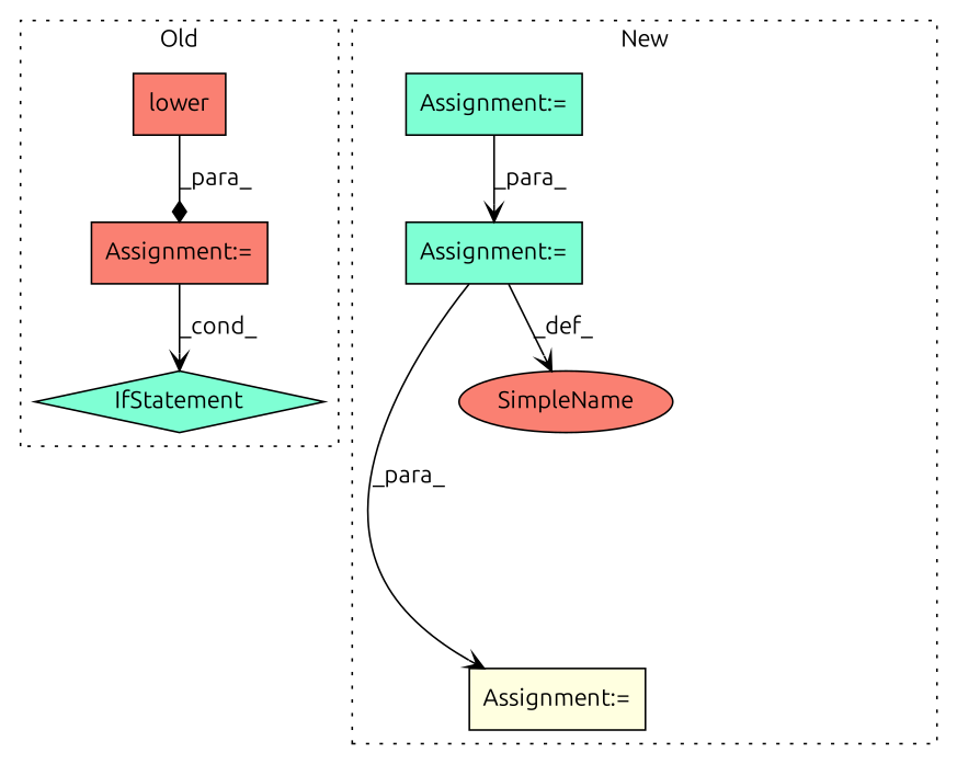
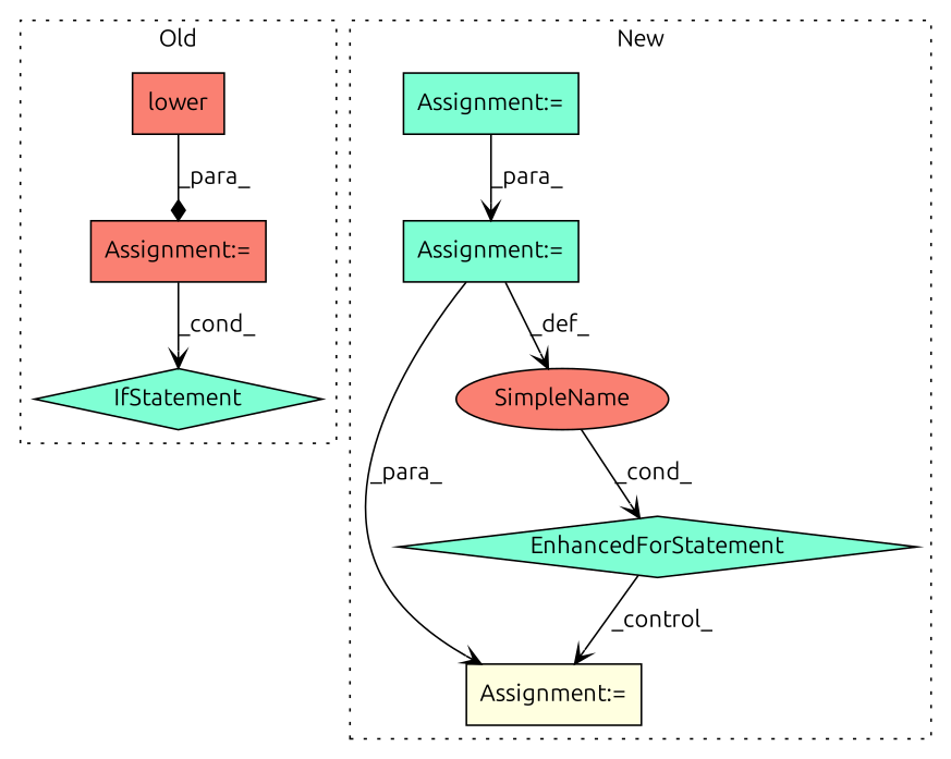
  digraph {
    fontname=Ubuntu
    node [a=7 fillcolor=aquamarine fontname=Ubuntu l=1 s="5607,5721" shape=box style=filled]
    edge [arrowhead=vee fontname=Ubuntu]
    n1 [a=32 fillcolor=salmon l=7 label=lower s=5629]
    n2 [fillcolor=salmon label="Assignment:=" s=5406]
    n3 [a=25 l="4,2" label=IfStatement s="5847,6005" shape=diamond]
+   n4 [a=70 l="53,2" label=EnhancedForStatement shape=diamond]
    n5 [label="Assignment:=" s=5436]
    n6 [fillcolor=lightyellow l=2 label="Assignment:=" s=5782]
    n7 [a=42 fillcolor=salmon l=5 label=SimpleName s=5676 shape=ellipse]
    n8 [l="53,2" label="Assignment:="]
    subgraph cluster_1 {
      label=Old
      style=dotted
      n1
      n2
      n3
    }
    subgraph cluster_2 {
      label=New
      style=dotted
+     n4
      n5
      n6
      n7
      n8
    }
    n1 -> n2 [arrowhead=diamond label=_para_]
    n2 -> n3 [label=_cond_]
+   n4 -> n6 [label=_control_]
    n5 -> n8 [label=_para_]
+   n7 -> n4 [label=_cond_]
    n8 -> n6 [label=_para_]
    n8 -> n7 [label=_def_]
  }
